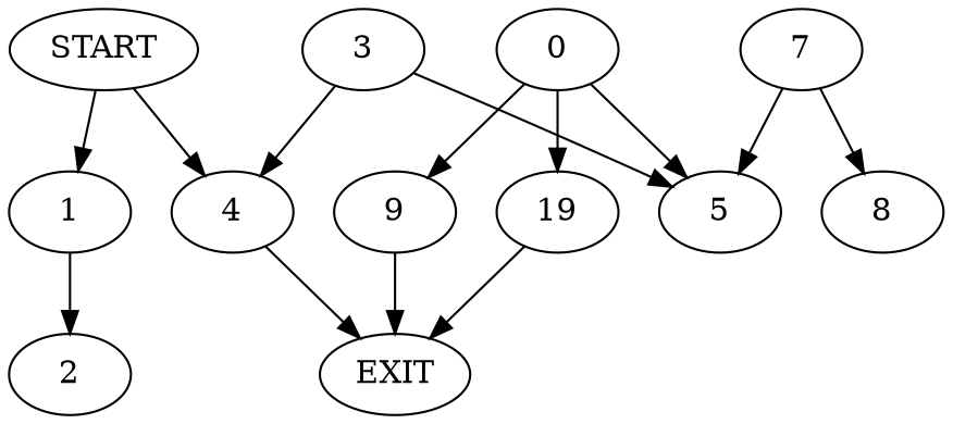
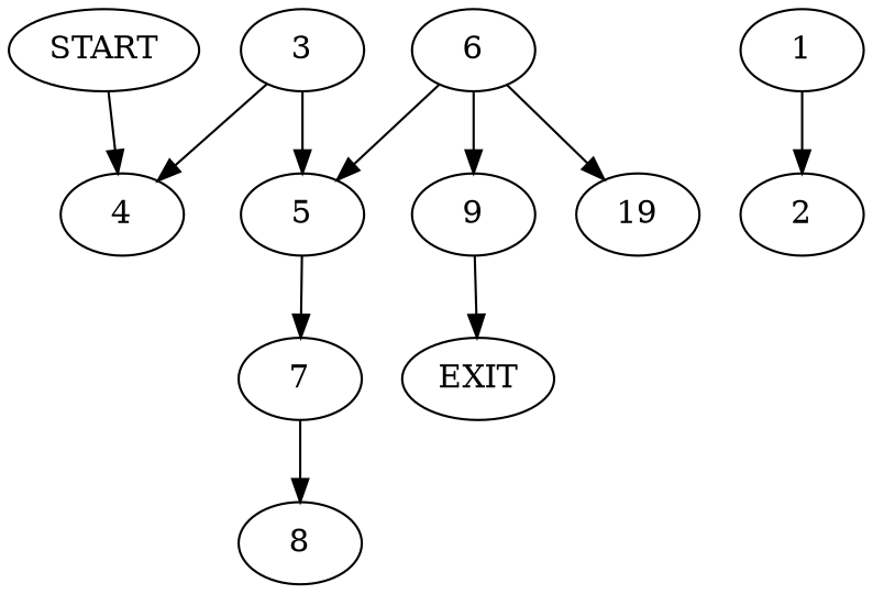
  digraph {
    n1 [label=START]
    1
    4
    2
    n5 [label=EXIT]
    3
    5
    7
-   6 [label=0]
+   6
    9
    n11 [label=19]
    8
-   n1 -> 1
    n1 -> 4
    1 -> 2
-   4 -> n5
    3 -> 4
    3 -> 5
-   7 -> 5
+   5 -> 7
    7 -> 8
    6 -> 5
    6 -> 9
    6 -> n11
    9 -> n5
-   n11 -> n5
  }
